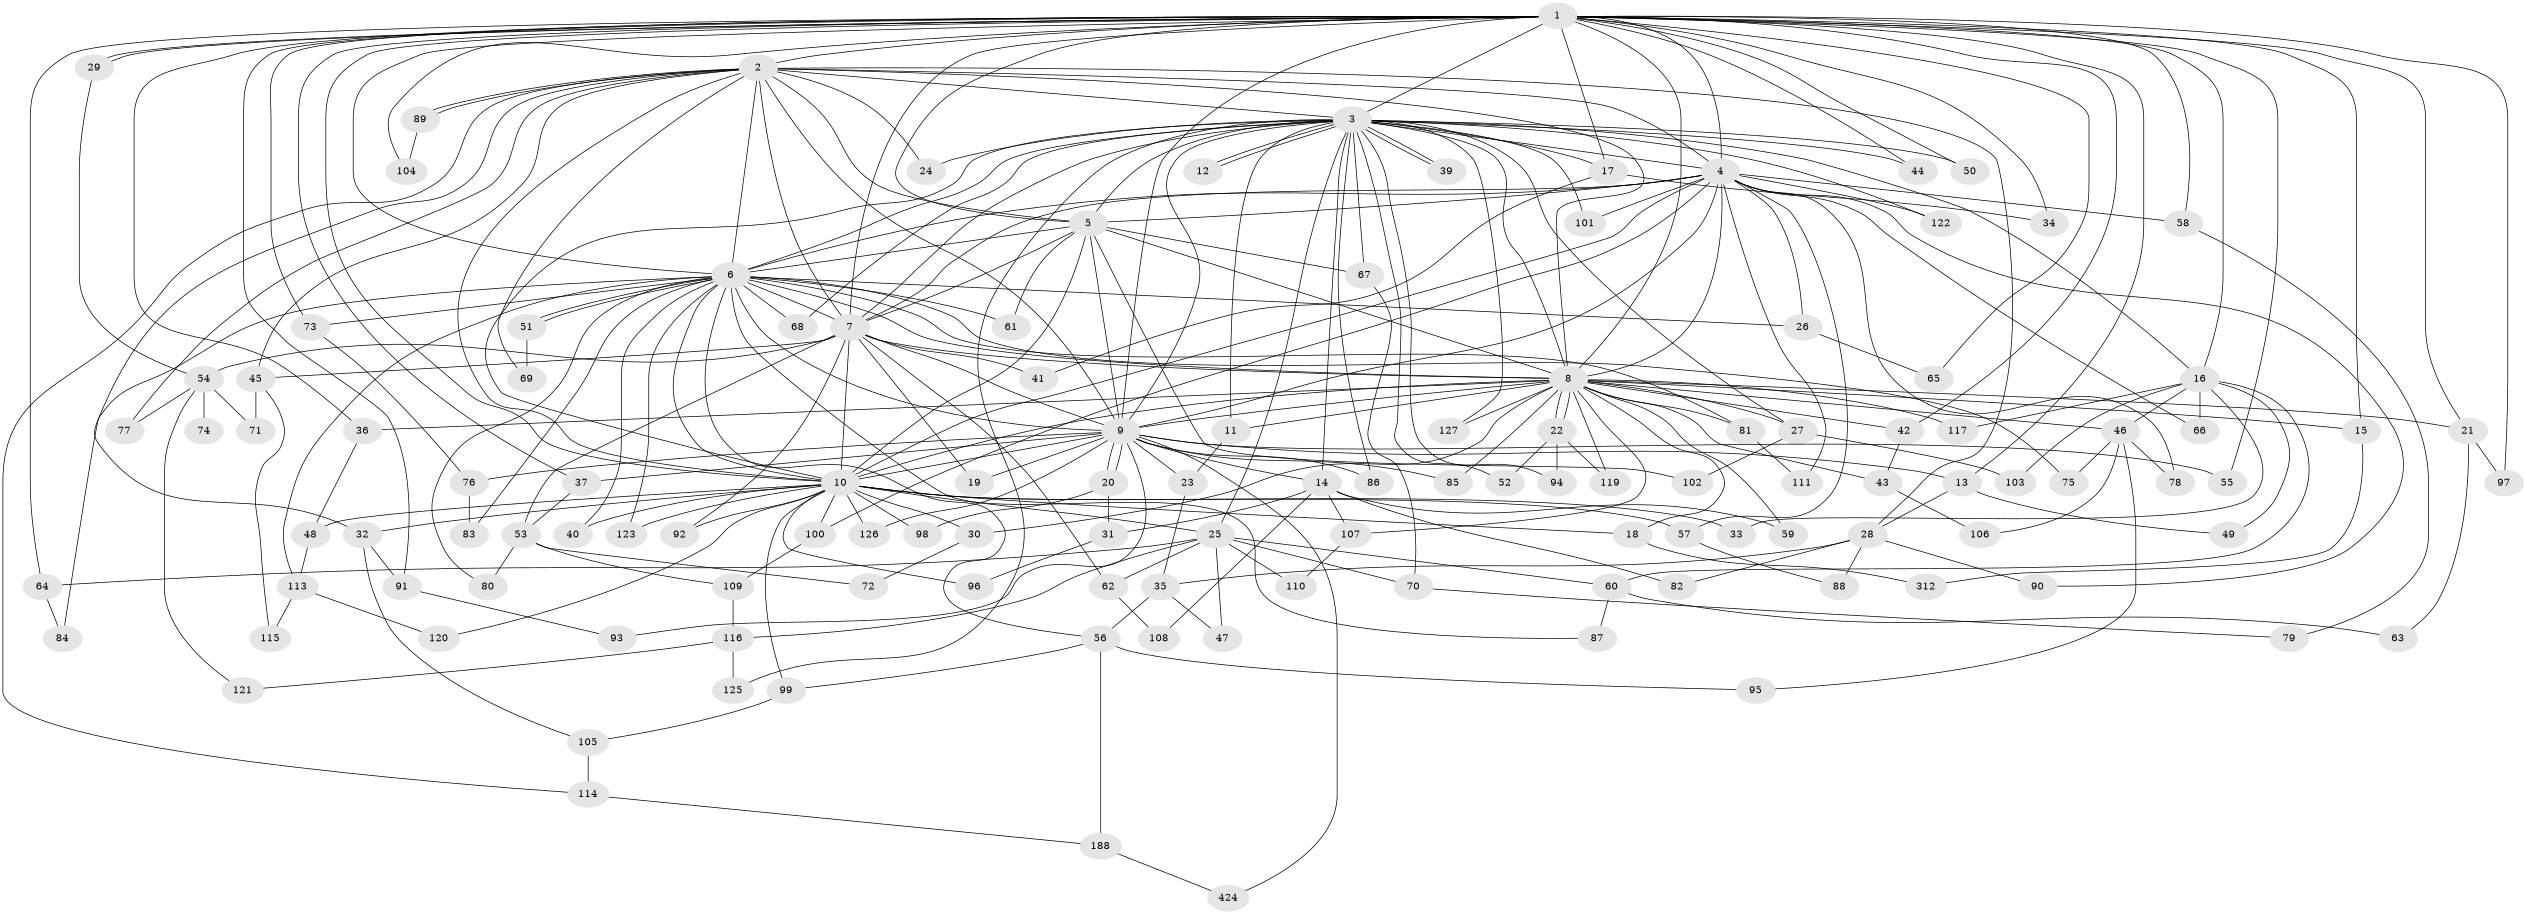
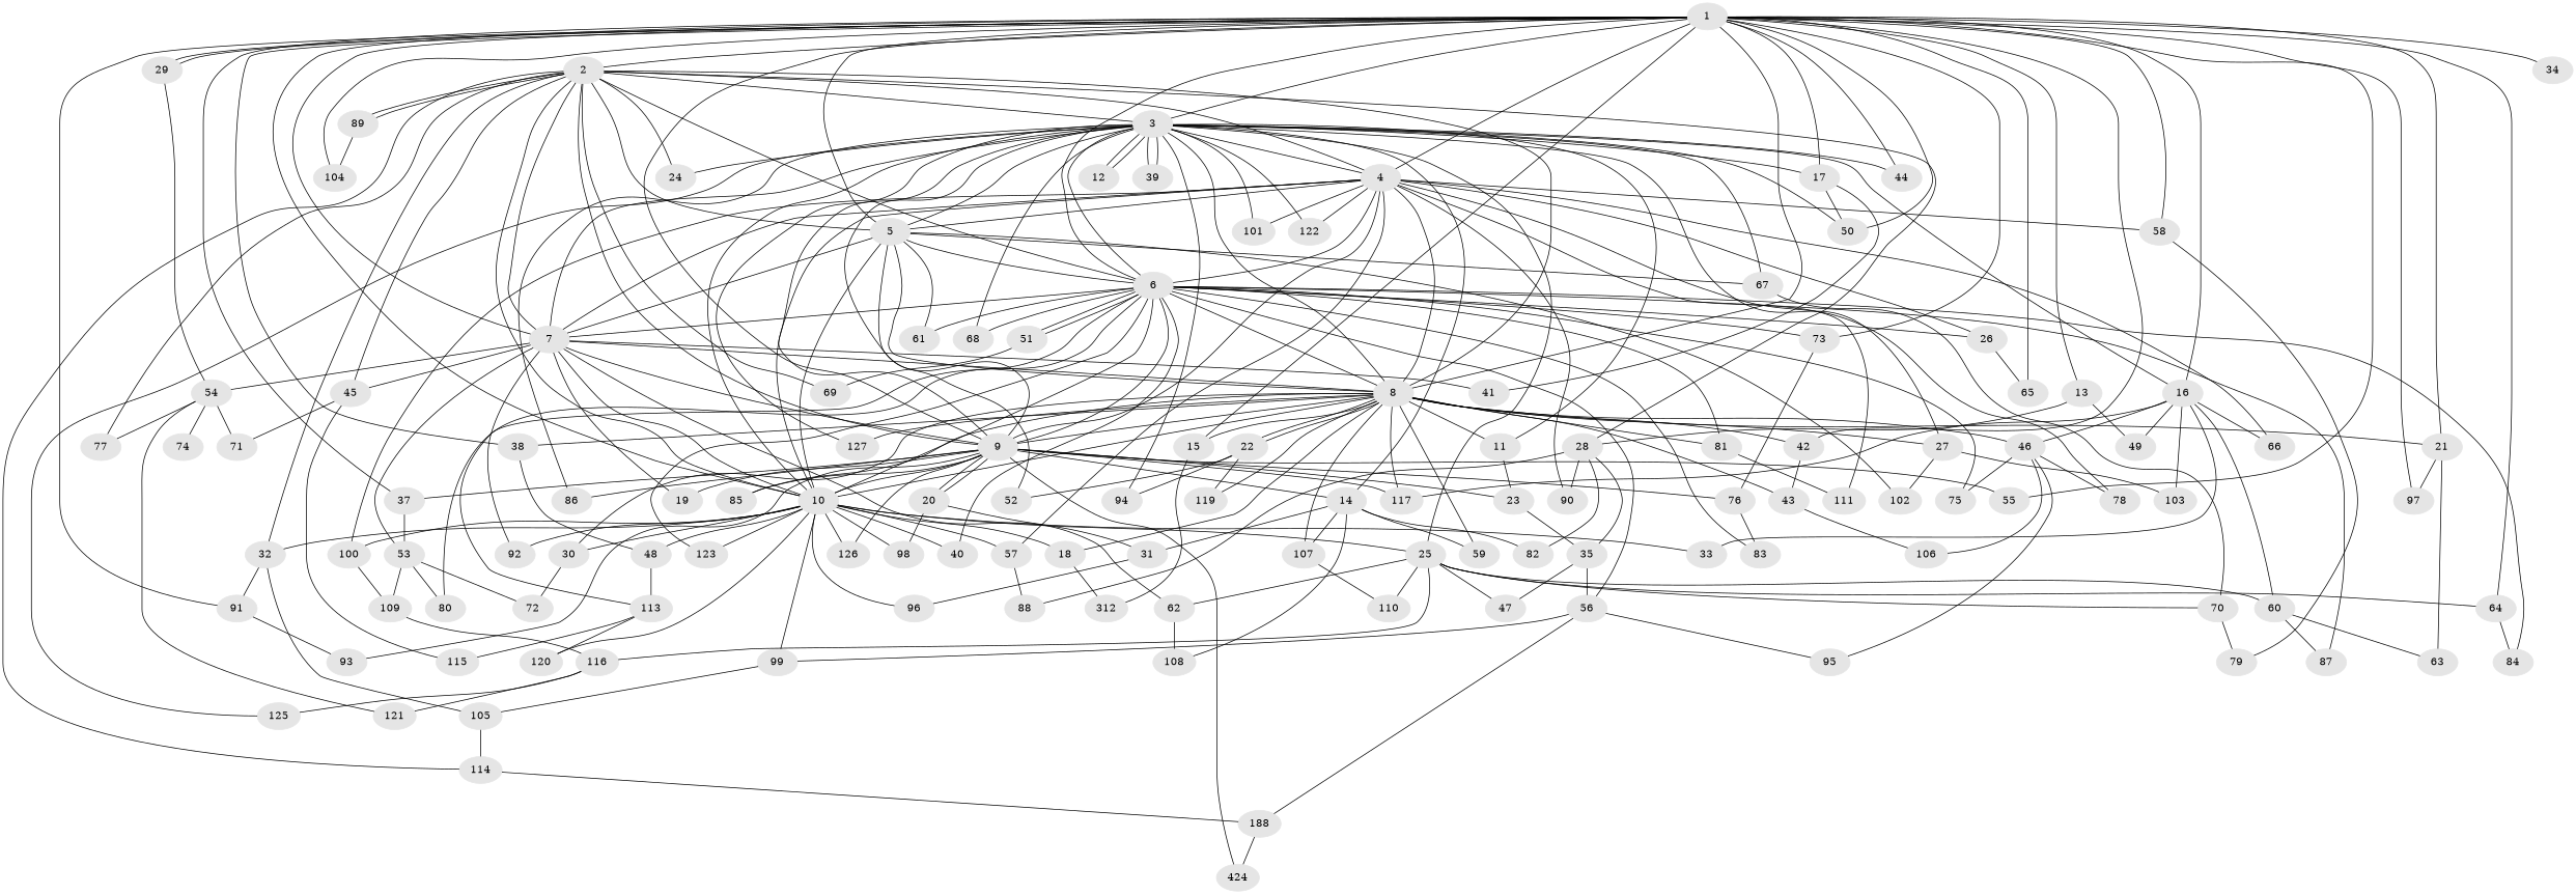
  graph {
    node [color=gray90 style=filled]
    1
    2
    3
    4
    5
    6
    7
    8
    9
    10
    13
    15
    16
    17
    21
    29
    34
-   36
+   36 [label=38]
    37
    42
    44
    50
    55
    58
    64
    65
    73
    91
    97
    104
    24
    28
    32
    45
    69
    77
    89
    114
    11
    12
    14
    25
    27
    39
    52
    67
    68
    86
    94
    101
    122
    125
    127
    26
    57
    66
    78
    90
    100
    111
    61
    102
    40
    51
    56
    75
    80
    81
    83
    84
    87
    113
    123
    19
    41
    53
    54
    62
    92
    18
    22
    30
    43
    46
    59
    85
    107
    117
    119
    20
    23
    76
    93
    n94 [label=424]
    126
    33
    48
    96
    98
    99
    120
    49
    n103 [label=312]
    60
    103
    63
    79
    82
    35
    88
    105
    71
    115
    n114 [label=188]
    31
    108
    47
    70
    110
    116
    109
    95
    72
    74
    121
    106
    1 -- 2
    1 -- 3
    1 -- 4
    1 -- 5
    1 -- 6
    1 -- 7
    1 -- 8
    1 -- 9
    1 -- 10
    1 -- 13
    1 -- 15
    1 -- 16
    1 -- 17
    1 -- 21
    1 -- 29
    1 -- 29
    1 -- 34
    1 -- 36
    1 -- 37
    1 -- 42
    1 -- 44
    1 -- 50
    1 -- 55
    1 -- 58
    1 -- 64
    1 -- 65
    1 -- 73
    1 -- 91
    1 -- 97
    1 -- 104
    2 -- 3
    2 -- 4
    2 -- 5
    2 -- 6
    2 -- 7
    2 -- 8
    2 -- 9
    2 -- 10
    2 -- 24
    2 -- 28
    2 -- 32
    2 -- 45
    2 -- 69
    2 -- 77
    2 -- 89
    2 -- 89
    2 -- 114
    3 -- 4
    3 -- 5
    3 -- 6
    3 -- 7
    3 -- 8
    3 -- 9
    3 -- 10
    3 -- 16
    3 -- 17
    3 -- 44
    3 -- 50
    3 -- 24
    3 -- 11
    3 -- 12
    3 -- 12
    3 -- 14
    3 -- 25
    3 -- 27
    3 -- 39
    3 -- 39
    3 -- 52
    3 -- 67
    3 -- 68
    3 -- 86
    3 -- 94
    3 -- 101
    3 -- 122
    3 -- 125
    3 -- 127
    4 -- 5
    4 -- 6
    4 -- 7
    4 -- 8
    4 -- 9
    4 -- 10
    4 -- 58
    4 -- 101
    4 -- 122
    4 -- 26
    4 -- 57
    4 -- 66
    4 -- 78
    4 -- 90
    4 -- 100
    4 -- 111
    5 -- 6
    5 -- 7
    5 -- 8
    5 -- 9
    5 -- 10
    5 -- 67
    5 -- 61
    5 -- 102
    6 -- 7
    6 -- 8
    6 -- 9
    6 -- 10
    6 -- 73
    6 -- 68
    6 -- 26
    6 -- 61
    6 -- 40
    6 -- 51
    6 -- 51
    6 -- 56
    6 -- 75
    6 -- 80
    6 -- 81
    6 -- 83
    6 -- 84
    6 -- 87
    6 -- 113
    6 -- 123
    7 -- 8
    7 -- 9
    7 -- 10
    7 -- 45
    7 -- 19
    7 -- 41
    7 -- 53
    7 -- 54
    7 -- 62
    7 -- 92
    8 -- 9
    8 -- 10
    8 -- 15
    8 -- 21
    8 -- 36
    8 -- 42
    8 -- 11
    8 -- 27
    8 -- 127
    8 -- 81
    8 -- 18
    8 -- 22
    8 -- 22
    8 -- 30
    8 -- 43
    8 -- 46
    8 -- 59
    8 -- 85
    8 -- 107
    8 -- 117
    8 -- 119
    9 -- 10
-   9 -- 13
+   9 -- 117
    9 -- 37
    9 -- 55
    9 -- 14
    9 -- 86
    9 -- 19
    9 -- 85
    9 -- 20
    9 -- 20
    9 -- 23
    9 -- 76
    9 -- 93
    9 -- n94
    9 -- 126
    10 -- 32
    10 -- 25
    10 -- 57
    10 -- 100
    10 -- 40
    10 -- 123
    10 -- 92
    10 -- 18
    10 -- 30
    10 -- 126
    10 -- 33
    10 -- 48
    10 -- 96
    10 -- 98
    10 -- 99
    10 -- 120
    13 -- 28
    13 -- 49
    15 -- n103
    16 -- 66
    16 -- 46
    16 -- 117
    16 -- 33
    16 -- 49
    16 -- 60
    16 -- 103
-   17 -- 34
+   17 -- 50
    17 -- 41
    21 -- 97
    21 -- 63
    29 -- 54
    36 -- 48
    37 -- 53
    42 -- 43
    58 -- 79
    64 -- 84
    73 -- 76
    91 -- 93
    28 -- 90
    28 -- 82
    28 -- 35
    28 -- 88
    32 -- 91
    32 -- 105
    45 -- 71
    45 -- 115
    89 -- 104
    114 -- n114
    11 -- 23
    14 -- 59
    14 -- 107
    14 -- 82
    14 -- 31
    14 -- 108
    25 -- 64
    25 -- 62
    25 -- 60
    25 -- 47
    25 -- 70
    25 -- 110
    25 -- 116
    27 -- 102
    27 -- 103
    67 -- 70
    26 -- 65
    57 -- 88
    100 -- 109
    51 -- 69
    56 -- 99
    56 -- n114
    56 -- 95
    81 -- 111
    113 -- 120
    113 -- 115
    53 -- 80
    53 -- 109
    53 -- 72
    54 -- 77
    54 -- 71
    54 -- 74
    54 -- 121
    62 -- 108
    18 -- n103
    22 -- 52
    22 -- 94
    22 -- 119
    30 -- 72
    43 -- 106
    46 -- 78
    46 -- 75
    46 -- 95
    46 -- 106
    107 -- 110
    20 -- 98
    20 -- 31
    23 -- 35
    76 -- 83
    48 -- 113
    99 -- 105
    60 -- 87
    60 -- 63
    35 -- 56
    35 -- 47
    105 -- 114
    n114 -- n94
    31 -- 96
    70 -- 79
    116 -- 125
    116 -- 121
    109 -- 116
  }
